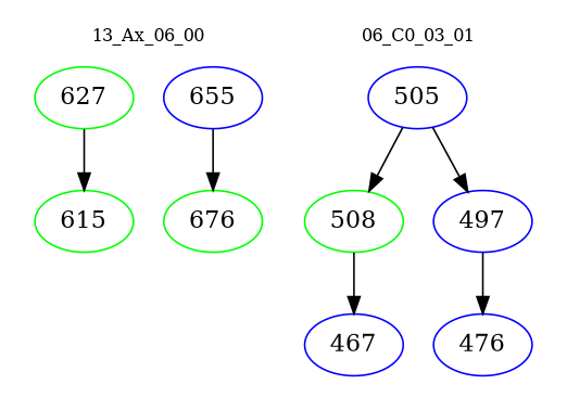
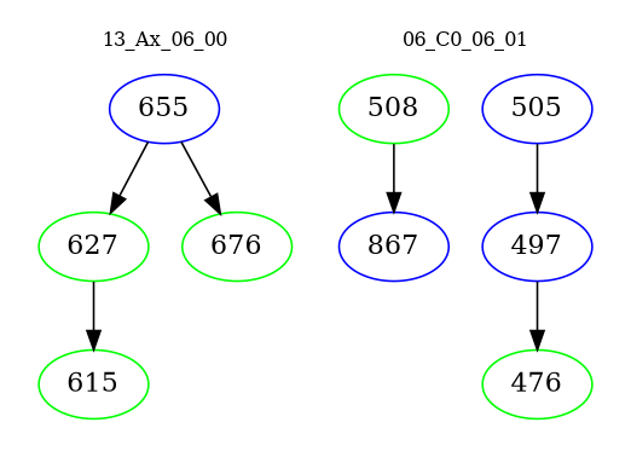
  digraph {
    node [color=green]
    edge [color=black]
    n1 [color=blue label=655]
    n2 [label=627]
    n3 [label=676]
    n4 [label=615]
    n5 [color=blue label=505]
    n6 [label=508]
    n7 [color=blue label=497]
-   n8 [color=blue label=467]
-   n9 [color=blue label=476]
+   n8 [color=blue label=867]
+   n9 [label=476]
    subgraph cluster_1 {
      color=white
      fontsize=10
      label="13_Ax_06_00"
      n1
      n2
      n3
      n4
    }
    subgraph cluster_2 {
      color=white
      fontsize=10
-     label="06_C0_03_01"
+     label="06_C0_06_01"
      n5
      n6
      n7
      n8
      n9
    }
+   n1 -> n2
    n1 -> n3
    n2 -> n4
-   n5 -> n6
    n5 -> n7
    n6 -> n8
    n7 -> n9
  }
